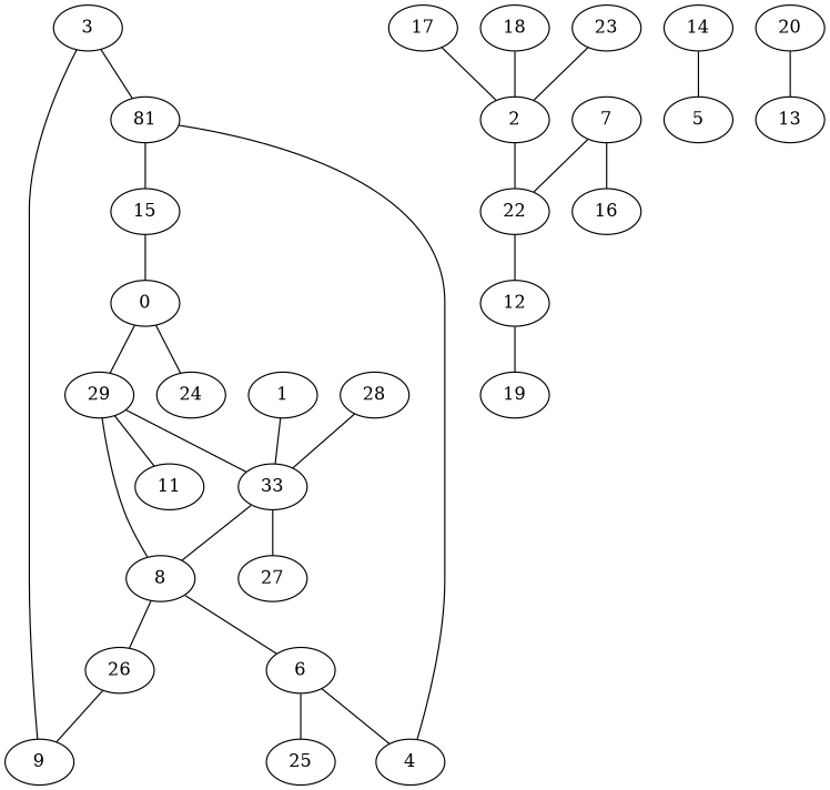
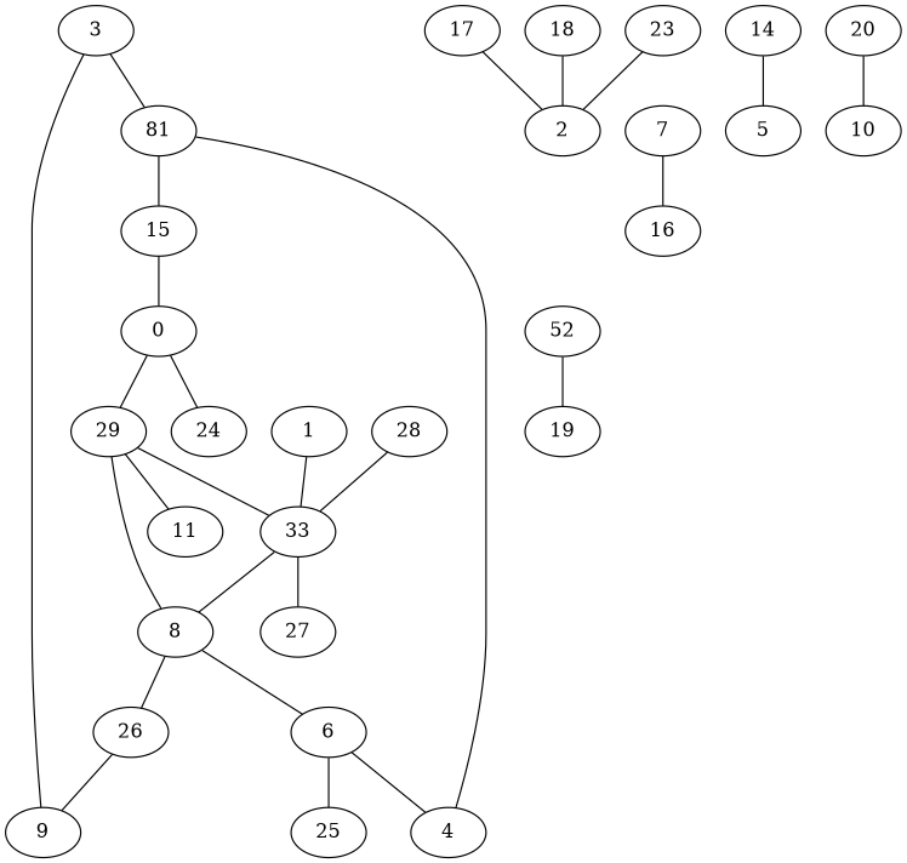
  graph {
    n1 [label=0]
    n2 [label=24]
    n3 [label=29]
    n4 [label=33]
    n5 [label=11]
    n6 [label=1]
    n7 [label=8]
    n8 [label=27]
    n9 [label=2]
-   n10 [label=22]
-   n11 [label=12]
+   n11 [label=52]
    n12 [label=3]
    n13 [label=9]
    n14 [label=81]
    n15 [label=4]
    n16 [label=15]
    n17 [label=5]
    n18 [label=6]
    n19 [label=25]
    n20 [label=7]
    n21 [label=16]
    n22 [label=26]
-   n23 [label=13]
+   n23 [label=10]
    n24 [label=19]
    n25 [label=14]
    n26 [label=17]
    n27 [label=18]
    n28 [label=20]
    n29 [label=23]
    n30 [label=28]
    n1 -- n2
    n1 -- n3
    n3 -- n4
    n3 -- n5
    n4 -- n7
    n4 -- n8
    n6 -- n4
    n7 -- n3
    n7 -- n18
    n7 -- n22
-   n9 -- n10
-   n10 -- n11
    n11 -- n24
    n12 -- n13
    n12 -- n14
    n14 -- n15
    n14 -- n16
    n16 -- n1
    n18 -- n15
    n18 -- n19
-   n20 -- n10
    n20 -- n21
    n22 -- n13
    n25 -- n17
    n26 -- n9
    n27 -- n9
    n28 -- n23
    n29 -- n9
    n30 -- n4
  }
